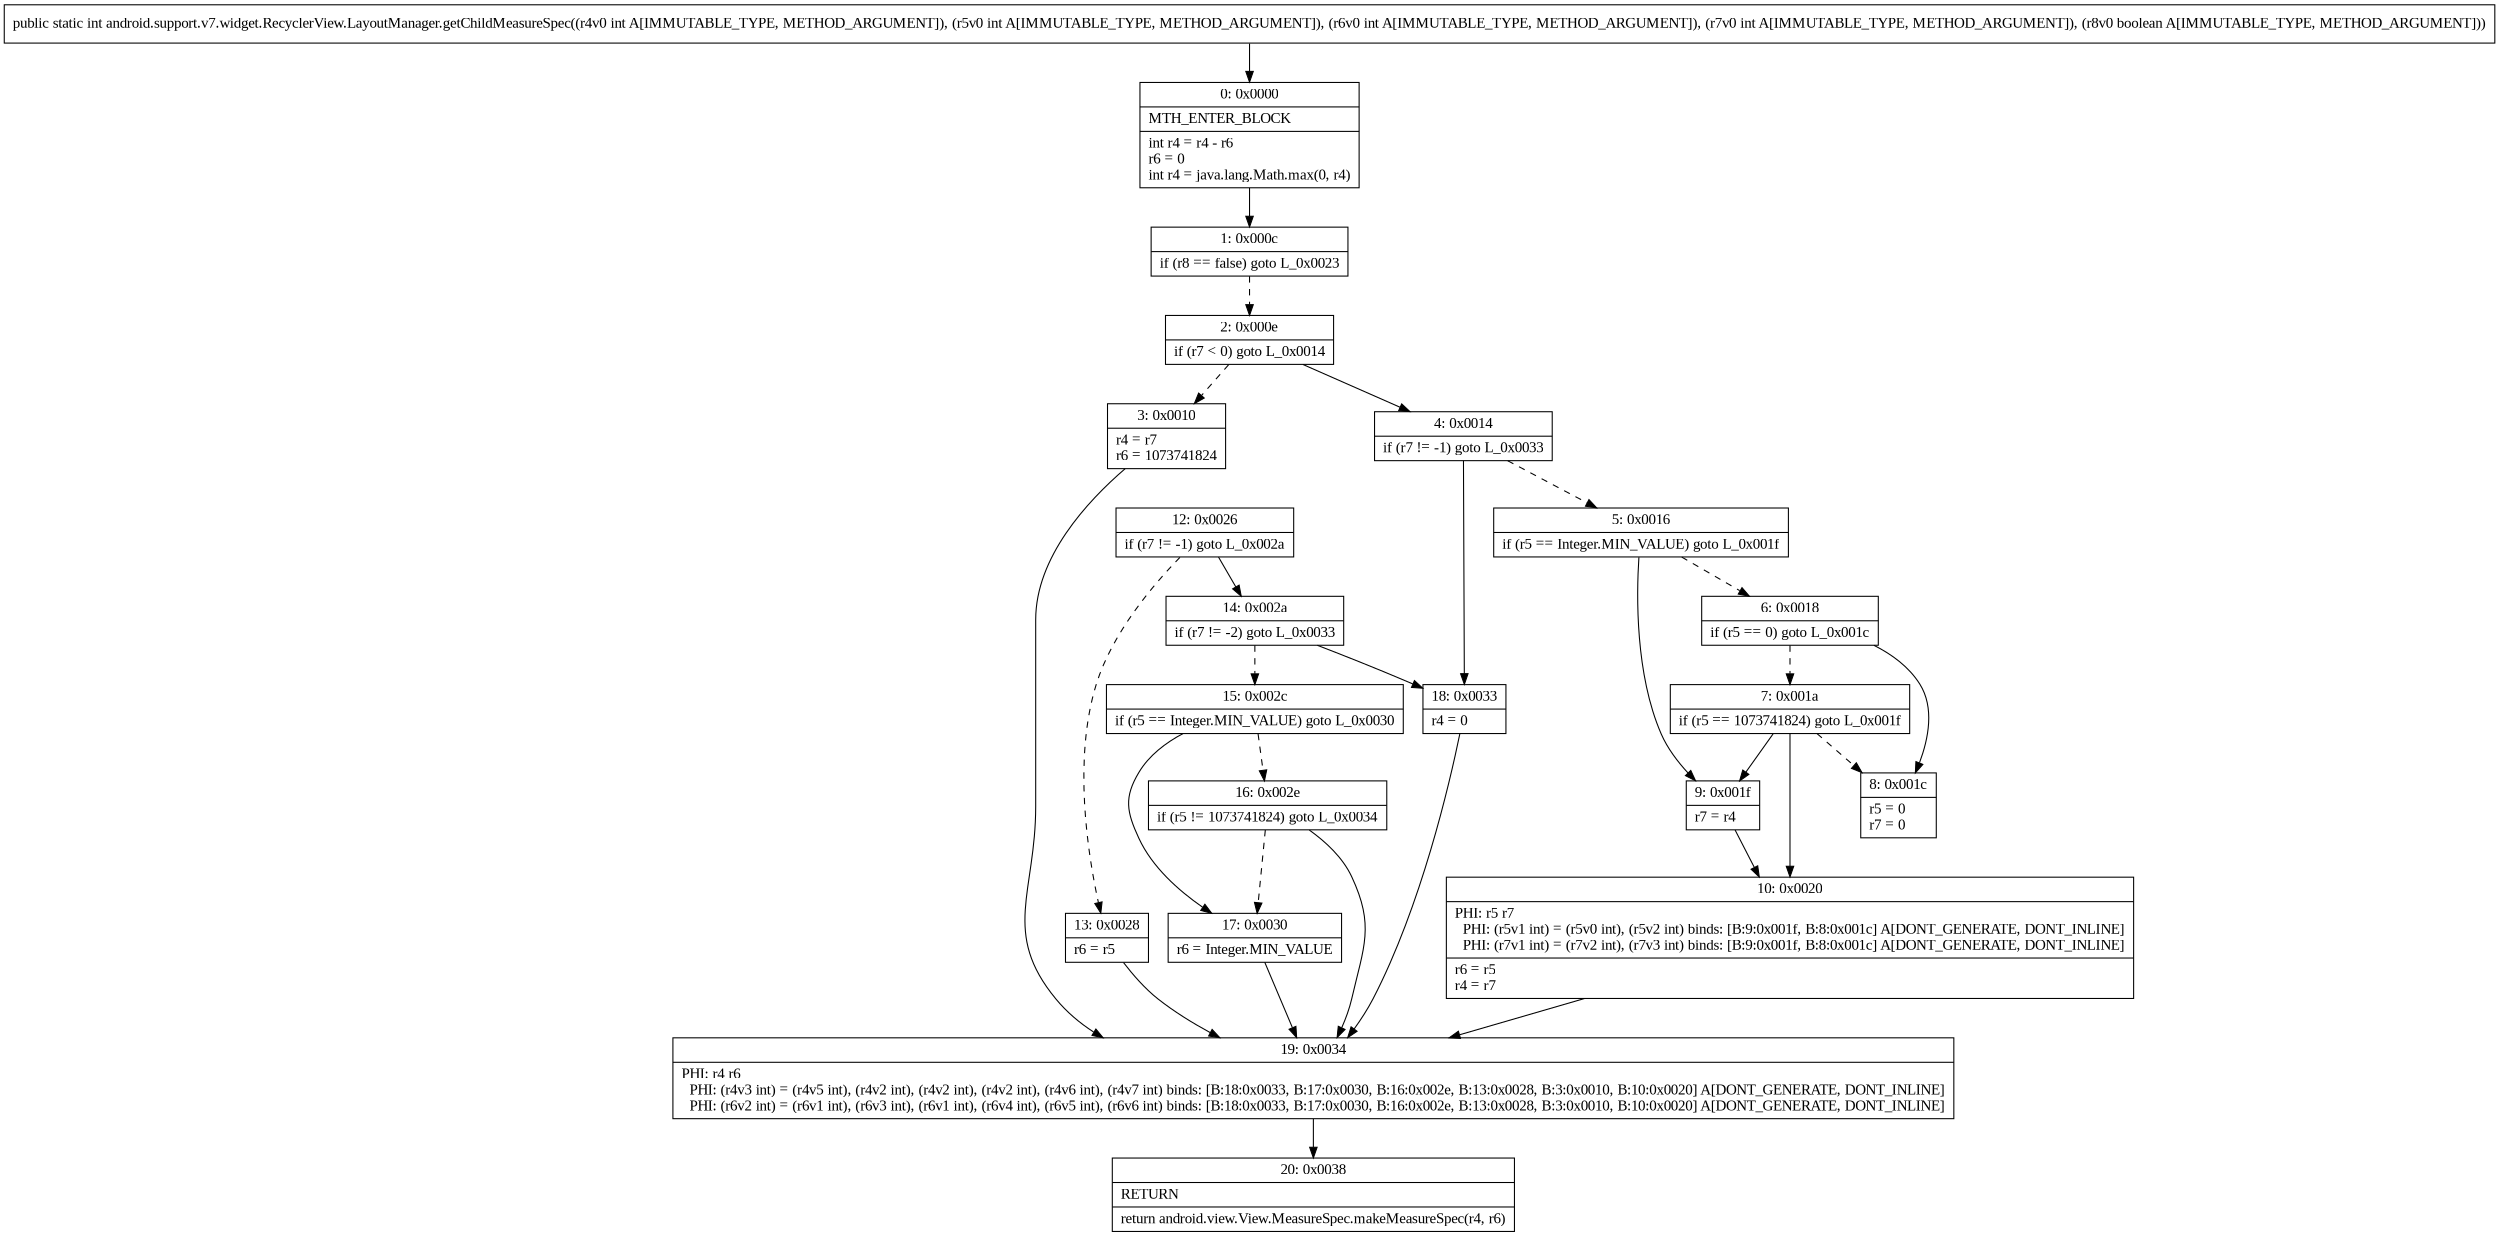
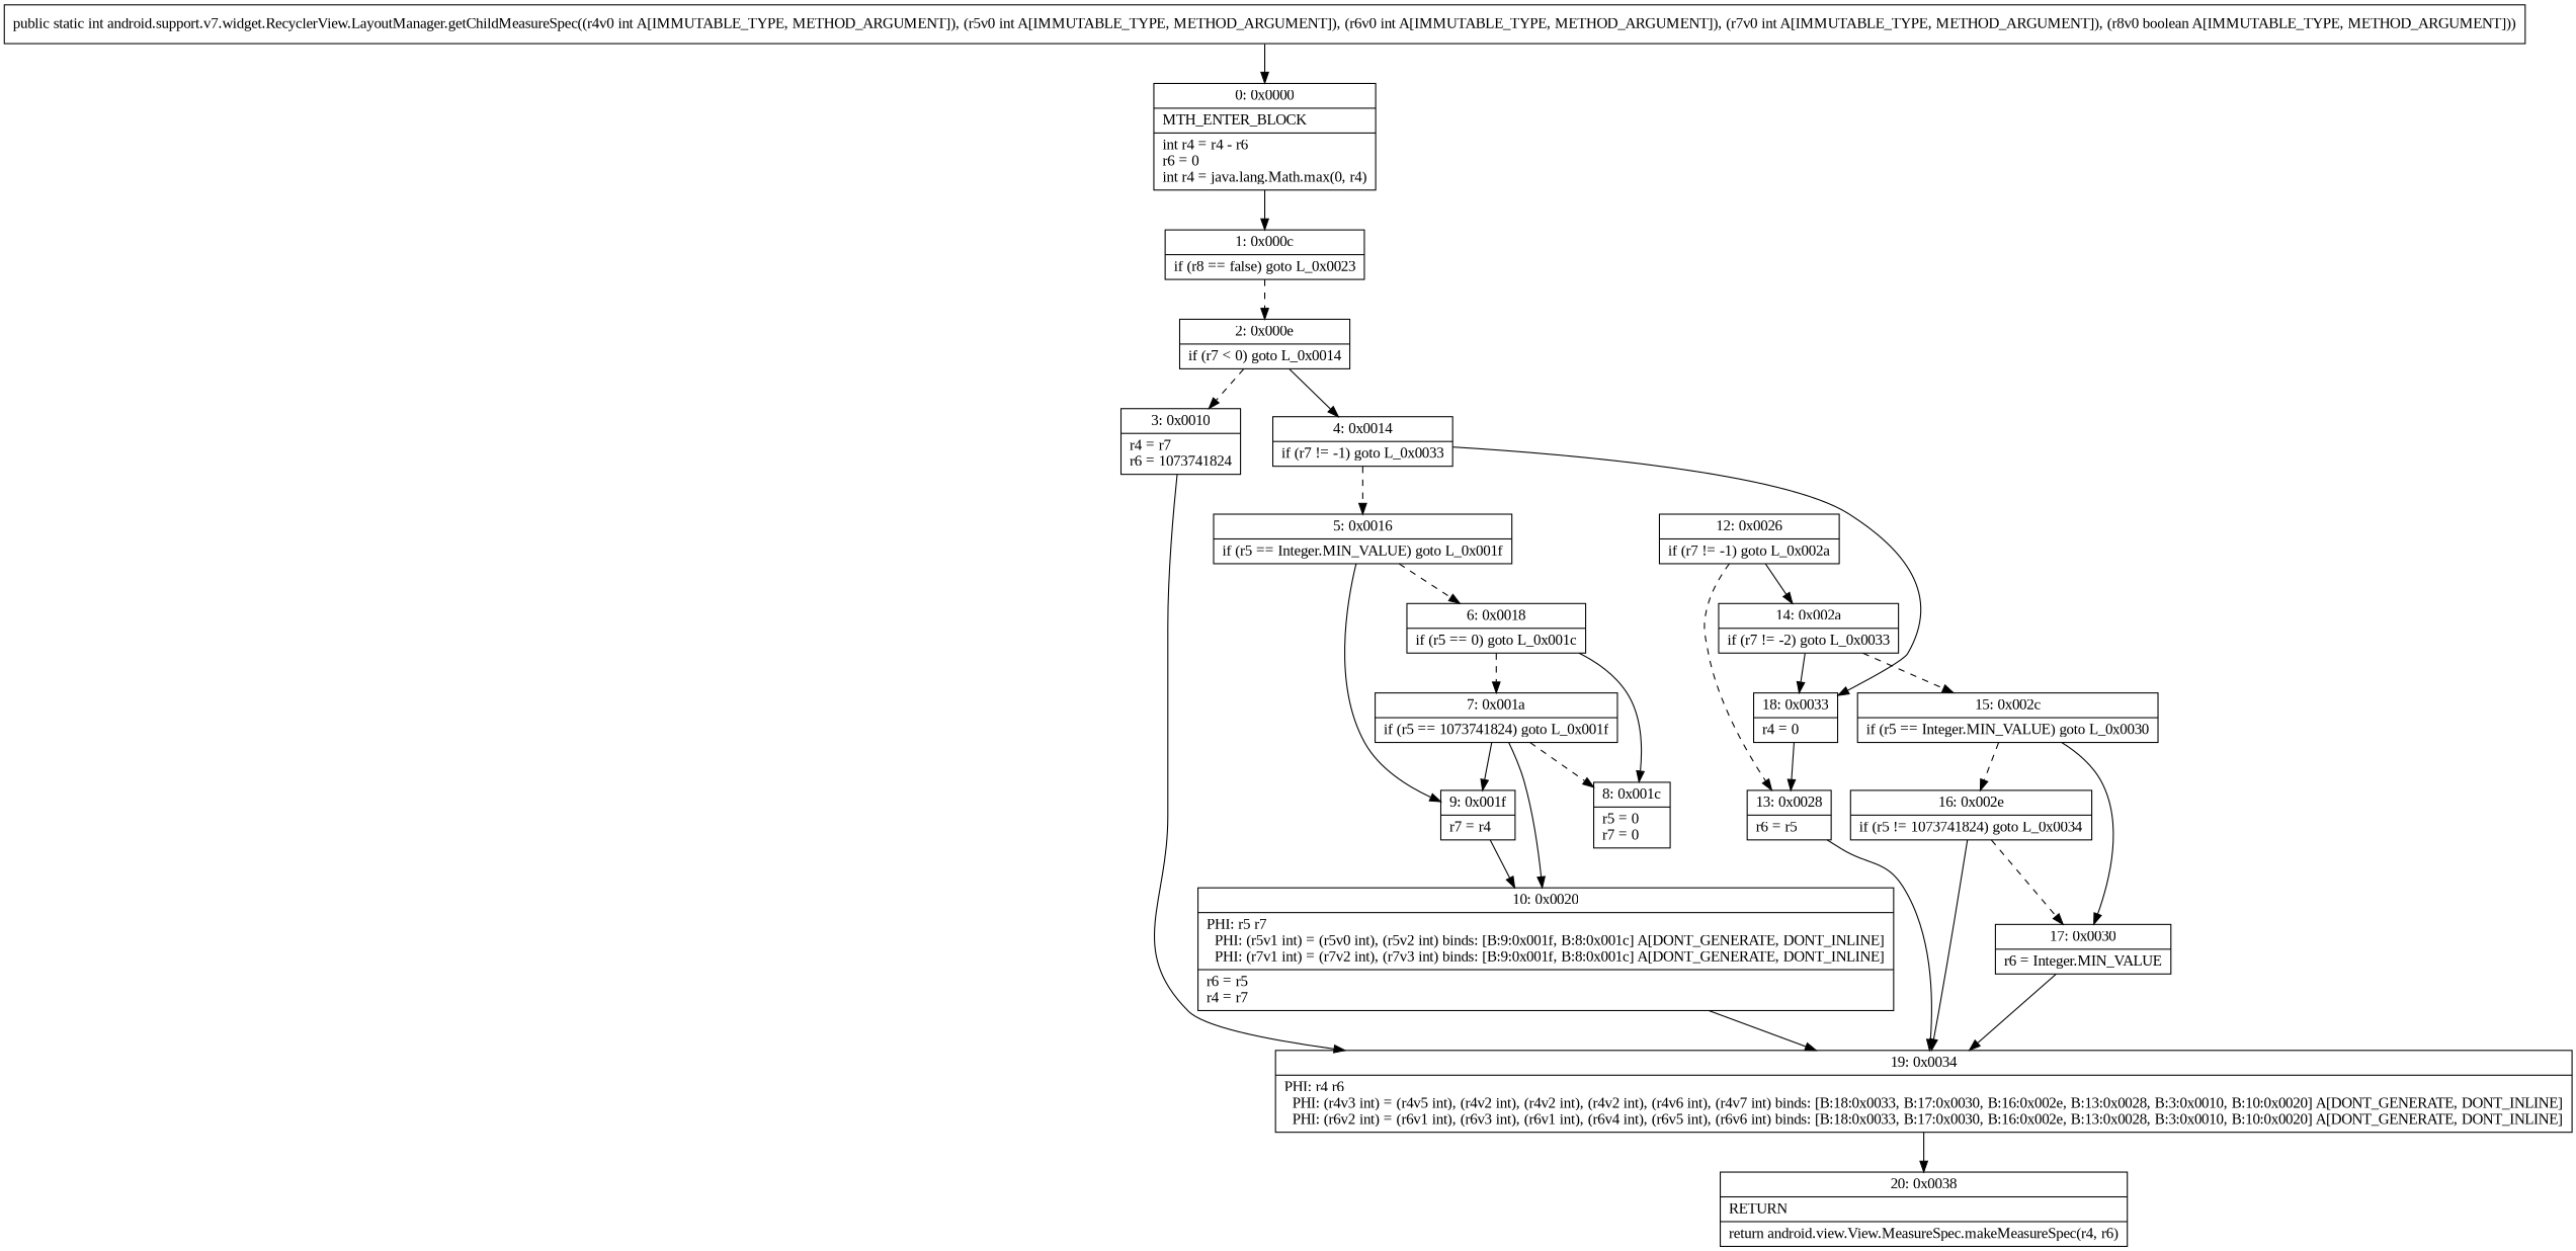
  digraph {
    fontname="Liberation Serif"
    node [fontname="Liberation Serif" shape=record]
    edge [fontname="Liberation Serif"]
    n1 [label="{0\:\ 0x0000|MTH_ENTER_BLOCK\l|int r4 = r4 \- r6\lr6 = 0\lint r4 = java.lang.Math.max(0, r4)\l}"]
    n2 [label="{1\:\ 0x000c|if (r8 == false) goto L_0x0023\l}"]
    n3 [label="{2\:\ 0x000e|if (r7 \< 0) goto L_0x0014\l}"]
    n4 [label="{3\:\ 0x0010|r4 = r7\lr6 = 1073741824\l}"]
    n5 [label="{4\:\ 0x0014|if (r7 != \-1) goto L_0x0033\l}"]
    n6 [label="{19\:\ 0x0034|PHI: r4 r6 \l  PHI: (r4v3 int) = (r4v5 int), (r4v2 int), (r4v2 int), (r4v2 int), (r4v6 int), (r4v7 int) binds: [B:18:0x0033, B:17:0x0030, B:16:0x002e, B:13:0x0028, B:3:0x0010, B:10:0x0020] A[DONT_GENERATE, DONT_INLINE]\l  PHI: (r6v2 int) = (r6v1 int), (r6v3 int), (r6v1 int), (r6v4 int), (r6v5 int), (r6v6 int) binds: [B:18:0x0033, B:17:0x0030, B:16:0x002e, B:13:0x0028, B:3:0x0010, B:10:0x0020] A[DONT_GENERATE, DONT_INLINE]\l}"]
    n7 [label="{5\:\ 0x0016|if (r5 == Integer.MIN_VALUE) goto L_0x001f\l}"]
    n8 [label="{18\:\ 0x0033|r4 = 0\l}"]
    n9 [label="{20\:\ 0x0038|RETURN\l|return android.view.View.MeasureSpec.makeMeasureSpec(r4, r6)\l}"]
    n10 [label="{6\:\ 0x0018|if (r5 == 0) goto L_0x001c\l}"]
    n11 [label="{9\:\ 0x001f|r7 = r4\l}"]
    n12 [label="{7\:\ 0x001a|if (r5 == 1073741824) goto L_0x001f\l}"]
    n13 [label="{8\:\ 0x001c|r5 = 0\lr7 = 0\l}"]
    n14 [label="{10\:\ 0x0020|PHI: r5 r7 \l  PHI: (r5v1 int) = (r5v0 int), (r5v2 int) binds: [B:9:0x001f, B:8:0x001c] A[DONT_GENERATE, DONT_INLINE]\l  PHI: (r7v1 int) = (r7v2 int), (r7v3 int) binds: [B:9:0x001f, B:8:0x001c] A[DONT_GENERATE, DONT_INLINE]\l|r6 = r5\lr4 = r7\l}"]
    n15 [label="{12\:\ 0x0026|if (r7 != \-1) goto L_0x002a\l}"]
    n16 [label="{13\:\ 0x0028|r6 = r5\l}"]
    n17 [label="{14\:\ 0x002a|if (r7 != \-2) goto L_0x0033\l}"]
    n18 [label="{15\:\ 0x002c|if (r5 == Integer.MIN_VALUE) goto L_0x0030\l}"]
    n19 [label="{16\:\ 0x002e|if (r5 != 1073741824) goto L_0x0034\l}"]
    n20 [label="{17\:\ 0x0030|r6 = Integer.MIN_VALUE\l}"]
    n21 [label="{public static int android.support.v7.widget.RecyclerView.LayoutManager.getChildMeasureSpec((r4v0 int A[IMMUTABLE_TYPE, METHOD_ARGUMENT]), (r5v0 int A[IMMUTABLE_TYPE, METHOD_ARGUMENT]), (r6v0 int A[IMMUTABLE_TYPE, METHOD_ARGUMENT]), (r7v0 int A[IMMUTABLE_TYPE, METHOD_ARGUMENT]), (r8v0 boolean A[IMMUTABLE_TYPE, METHOD_ARGUMENT])) }"]
    n1 -> n2
    n2 -> n3 [style=dashed]
    n3 -> n4 [style=dashed]
    n3 -> n5
    n4 -> n6
    n5 -> n7 [style=dashed]
    n5 -> n8
    n6 -> n9
    n7 -> n10 [style=dashed]
    n7 -> n11
-   n8 -> n6
+   n8 -> n16
    n10 -> n12 [style=dashed]
    n10 -> n13
    n11 -> n14
    n12 -> n11
    n12 -> n13 [style=dashed]
    n12 -> n14
    n14 -> n6
    n15 -> n16 [style=dashed]
    n15 -> n17
    n16 -> n6
    n17 -> n8
    n17 -> n18 [style=dashed]
    n18 -> n19 [style=dashed]
    n18 -> n20
    n19 -> n6
    n19 -> n20 [style=dashed]
    n20 -> n6
    n21 -> n1
  }
